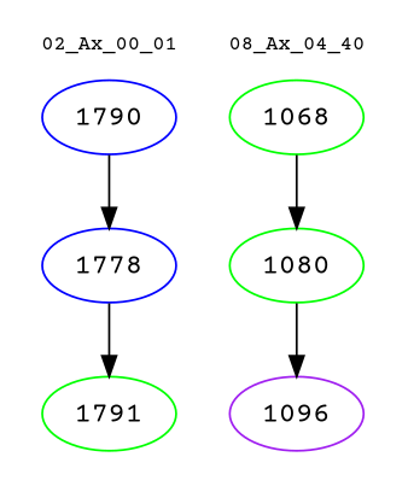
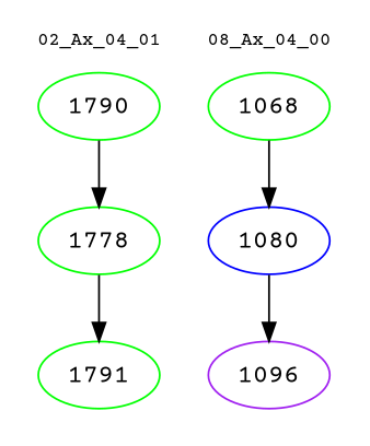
  digraph {
    fontname="Courier Prime"
    node [color=green fontname="Courier Prime"]
    edge [color=black fontname="Courier Prime"]
-   n1 [color=blue label=1790]
-   n2 [color=blue label=1778]
+   n1 [label=1790]
+   n2 [label=1778]
    n3 [label=1791]
    n4 [label=1068]
-   n5 [label=1080]
+   n5 [color=blue label=1080]
    n6 [color=purple label=1096]
    subgraph cluster_1 {
      color=white
      fontsize=10
-     label="02_Ax_00_01"
+     label="02_Ax_04_01"
      n1
      n2
      n3
    }
    subgraph cluster_2 {
      color=white
      fontsize=10
-     label="08_Ax_04_40"
+     label="08_Ax_04_00"
      n4
      n5
      n6
    }
    n1 -> n2
    n2 -> n3
    n4 -> n5
    n5 -> n6
  }
